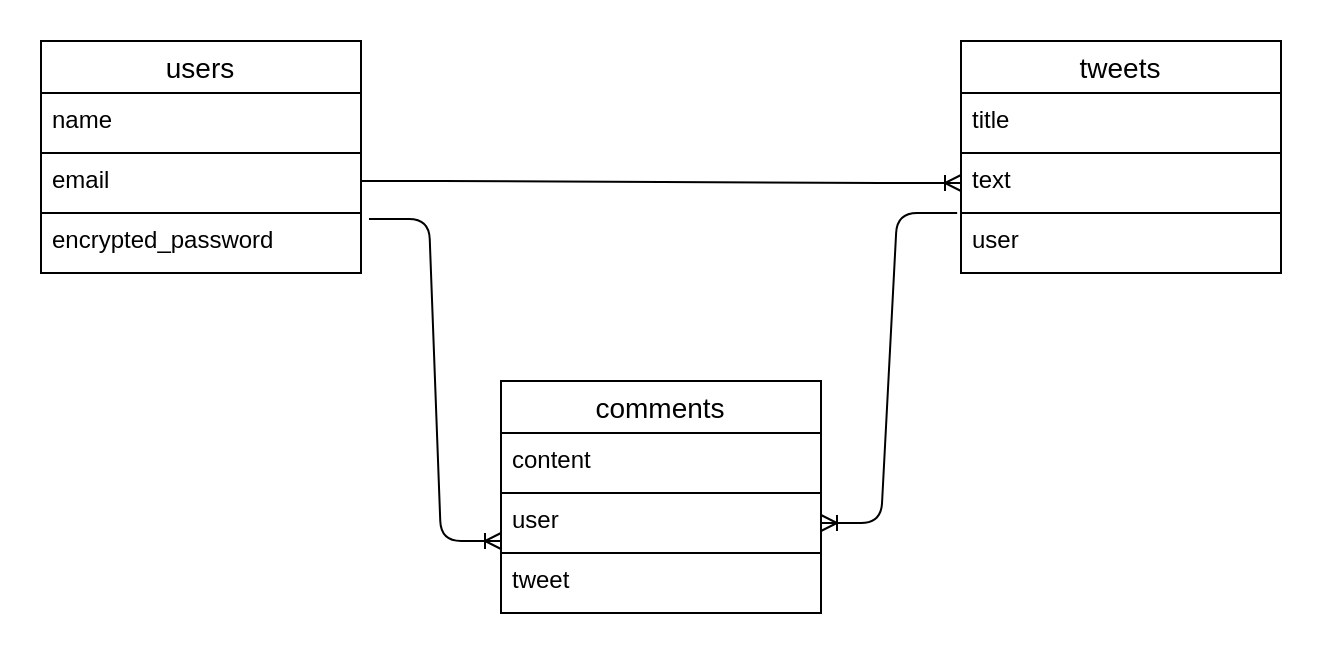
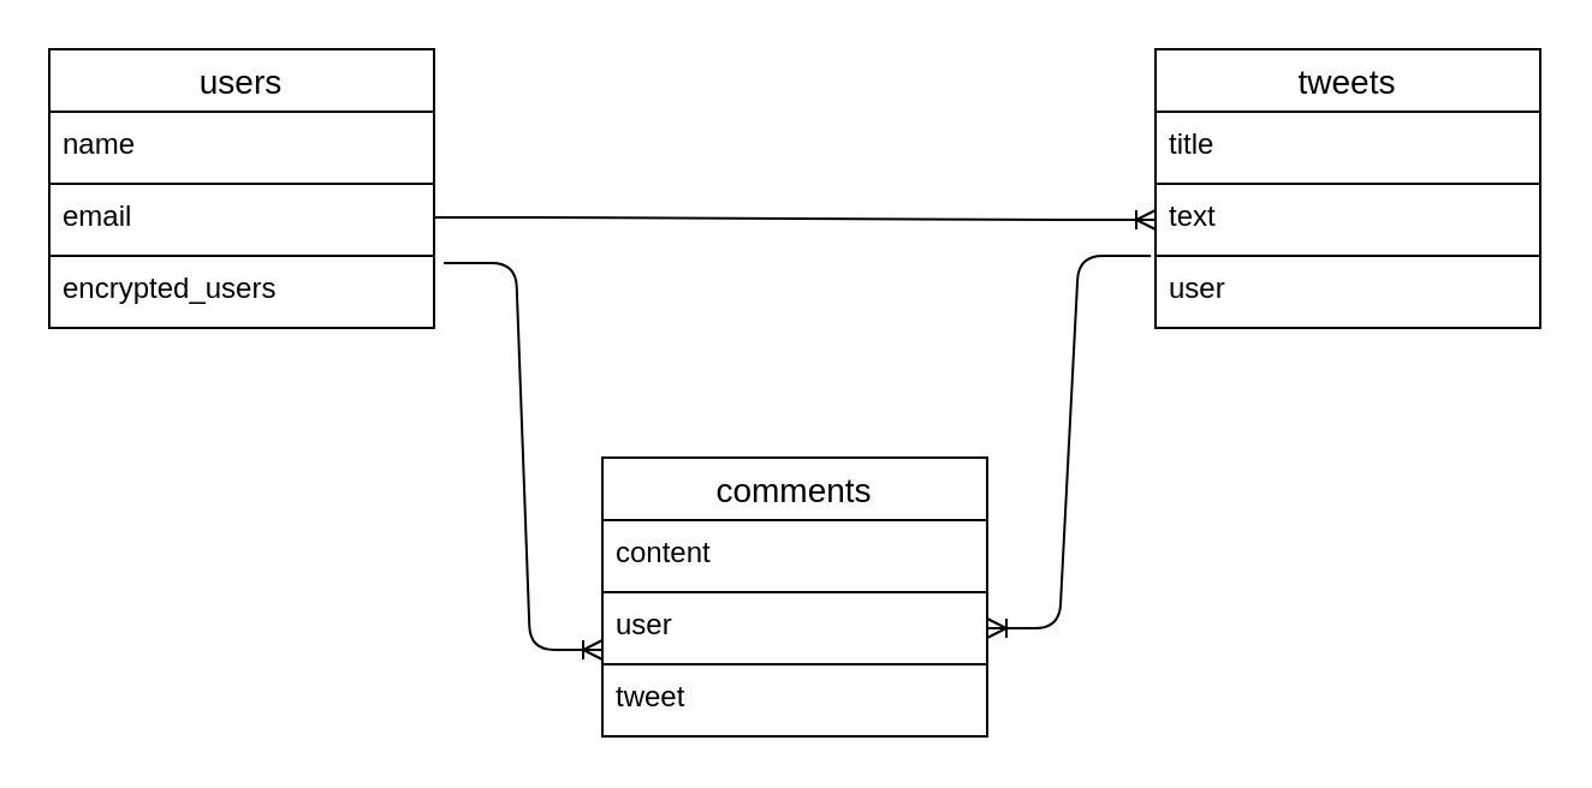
  <mxCell id="0" />
  <mxCell id="1" parent="0" />
  <mxCell id="2" value="tweets" style="swimlane;fontStyle=0;childLayout=stackLayout;horizontal=1;startSize=26;horizontalStack=0;resizeParent=1;resizeParentMax=0;resizeLast=0;collapsible=1;marginBottom=0;align=center;fontSize=14;strokeColor=#000000;fontColor=#000000;fillColor=none;" vertex="1" parent="1"><mxGeometry x="480" y="20" width="160" height="116" as="geometry" /></mxCell>
  <mxCell id="3" value="title" style="text;strokeColor=none;fillColor=none;spacingLeft=4;spacingRight=4;overflow=hidden;rotatable=0;points=[[0,0.5],[1,0.5]];portConstraint=eastwest;fontSize=12;fontColor=#000000;" vertex="1" parent="2"><mxGeometry y="26" width="160" height="30" as="geometry" /></mxCell>
  <mxCell id="4" value="text" style="text;strokeColor=#000000;fillColor=none;spacingLeft=4;spacingRight=4;overflow=hidden;rotatable=0;points=[[0,0.5],[1,0.5]];portConstraint=eastwest;fontSize=12;fontColor=#000000;" vertex="1" parent="2"><mxGeometry y="56" width="160" height="30" as="geometry" /></mxCell>
  <mxCell id="5" value="user" style="text;strokeColor=none;fillColor=none;spacingLeft=4;spacingRight=4;overflow=hidden;rotatable=0;points=[[0,0.5],[1,0.5]];portConstraint=eastwest;fontSize=12;fontColor=#000000;" vertex="1" parent="2"><mxGeometry y="86" width="160" height="30" as="geometry" /></mxCell>
  <mxCell id="6" value="users" style="swimlane;fontStyle=0;childLayout=stackLayout;horizontal=1;startSize=26;horizontalStack=0;resizeParent=1;resizeParentMax=0;resizeLast=0;collapsible=1;marginBottom=0;align=center;fontSize=14;fontColor=#000000;strokeColor=#000000;fillColor=none;" vertex="1" parent="1"><mxGeometry x="20" y="20" width="160" height="116" as="geometry" /></mxCell>
  <mxCell id="7" value="name" style="text;strokeColor=none;fillColor=none;spacingLeft=4;spacingRight=4;overflow=hidden;rotatable=0;points=[[0,0.5],[1,0.5]];portConstraint=eastwest;fontSize=12;fontColor=#000000;" vertex="1" parent="6"><mxGeometry y="26" width="160" height="30" as="geometry" /></mxCell>
  <mxCell id="8" value="email" style="text;strokeColor=#000000;fillColor=none;spacingLeft=4;spacingRight=4;overflow=hidden;rotatable=0;points=[[0,0.5],[1,0.5]];portConstraint=eastwest;fontSize=12;fontColor=#000000;" vertex="1" parent="6"><mxGeometry y="56" width="160" height="30" as="geometry" /></mxCell>
- <mxCell id="9" value="encrypted_password" style="text;strokeColor=none;fillColor=none;spacingLeft=4;spacingRight=4;overflow=hidden;rotatable=0;points=[[0,0.5],[1,0.5]];portConstraint=eastwest;fontSize=12;fontColor=#000000;" vertex="1" parent="6"><mxGeometry y="86" width="160" height="30" as="geometry" /></mxCell>
+ <mxCell id="9" value="encrypted_users" style="text;strokeColor=none;fillColor=none;spacingLeft=4;spacingRight=4;overflow=hidden;rotatable=0;points=[[0,0.5],[1,0.5]];portConstraint=eastwest;fontSize=12;fontColor=#000000;" vertex="1" parent="6"><mxGeometry y="86" width="160" height="30" as="geometry" /></mxCell>
  <mxCell id="10" value="comments" style="swimlane;fontStyle=0;childLayout=stackLayout;horizontal=1;startSize=26;horizontalStack=0;resizeParent=1;resizeParentMax=0;resizeLast=0;collapsible=1;marginBottom=0;align=center;fontSize=14;strokeColor=#000000;fillColor=none;fontColor=#000000;" vertex="1" parent="1"><mxGeometry x="250" y="190" width="160" height="116" as="geometry" /></mxCell>
  <mxCell id="11" value="content" style="text;strokeColor=none;fillColor=none;spacingLeft=4;spacingRight=4;overflow=hidden;rotatable=0;points=[[0,0.5],[1,0.5]];portConstraint=eastwest;fontSize=12;fontColor=#000000;" vertex="1" parent="10"><mxGeometry y="26" width="160" height="30" as="geometry" /></mxCell>
  <mxCell id="12" value="user" style="text;strokeColor=#000000;fillColor=none;spacingLeft=4;spacingRight=4;overflow=hidden;rotatable=0;points=[[0,0.5],[1,0.5]];portConstraint=eastwest;fontSize=12;fontColor=#000000;" vertex="1" parent="10"><mxGeometry y="56" width="160" height="30" as="geometry" /></mxCell>
  <mxCell id="13" value="tweet" style="text;strokeColor=none;fillColor=none;spacingLeft=4;spacingRight=4;overflow=hidden;rotatable=0;points=[[0,0.5],[1,0.5]];portConstraint=eastwest;fontSize=12;fontColor=#000000;" vertex="1" parent="10"><mxGeometry y="86" width="160" height="30" as="geometry" /></mxCell>
  <mxCell id="14" value="" style="edgeStyle=entityRelationEdgeStyle;fontSize=12;html=1;endArrow=ERoneToMany;entryX=1;entryY=0.5;entryDx=0;entryDy=0;exitX=-0.012;exitY=0;exitDx=0;exitDy=0;exitPerimeter=0;strokeColor=#000000;" edge="1" parent="1" source="5" target="12"><mxGeometry width="100" height="100" relative="1" as="geometry"><mxPoint x="460" y="360" as="sourcePoint" /><mxPoint x="560" y="260" as="targetPoint" /></mxGeometry></mxCell>
  <mxCell id="15" value="" style="edgeStyle=entityRelationEdgeStyle;fontSize=12;html=1;endArrow=ERoneToMany;entryX=0;entryY=0.5;entryDx=0;entryDy=0;strokeColor=#000000;" edge="1" parent="1" target="4"><mxGeometry width="100" height="100" relative="1" as="geometry"><mxPoint x="180" y="90" as="sourcePoint" /><mxPoint x="280" y="-10" as="targetPoint" /></mxGeometry></mxCell>
  <mxCell id="16" value="" style="edgeStyle=entityRelationEdgeStyle;fontSize=12;html=1;endArrow=ERoneToMany;exitX=1.025;exitY=0.1;exitDx=0;exitDy=0;exitPerimeter=0;strokeColor=#000000;" edge="1" parent="1" source="9"><mxGeometry width="100" height="100" relative="1" as="geometry"><mxPoint x="150" y="370" as="sourcePoint" /><mxPoint x="250" y="270" as="targetPoint" /></mxGeometry></mxCell>
